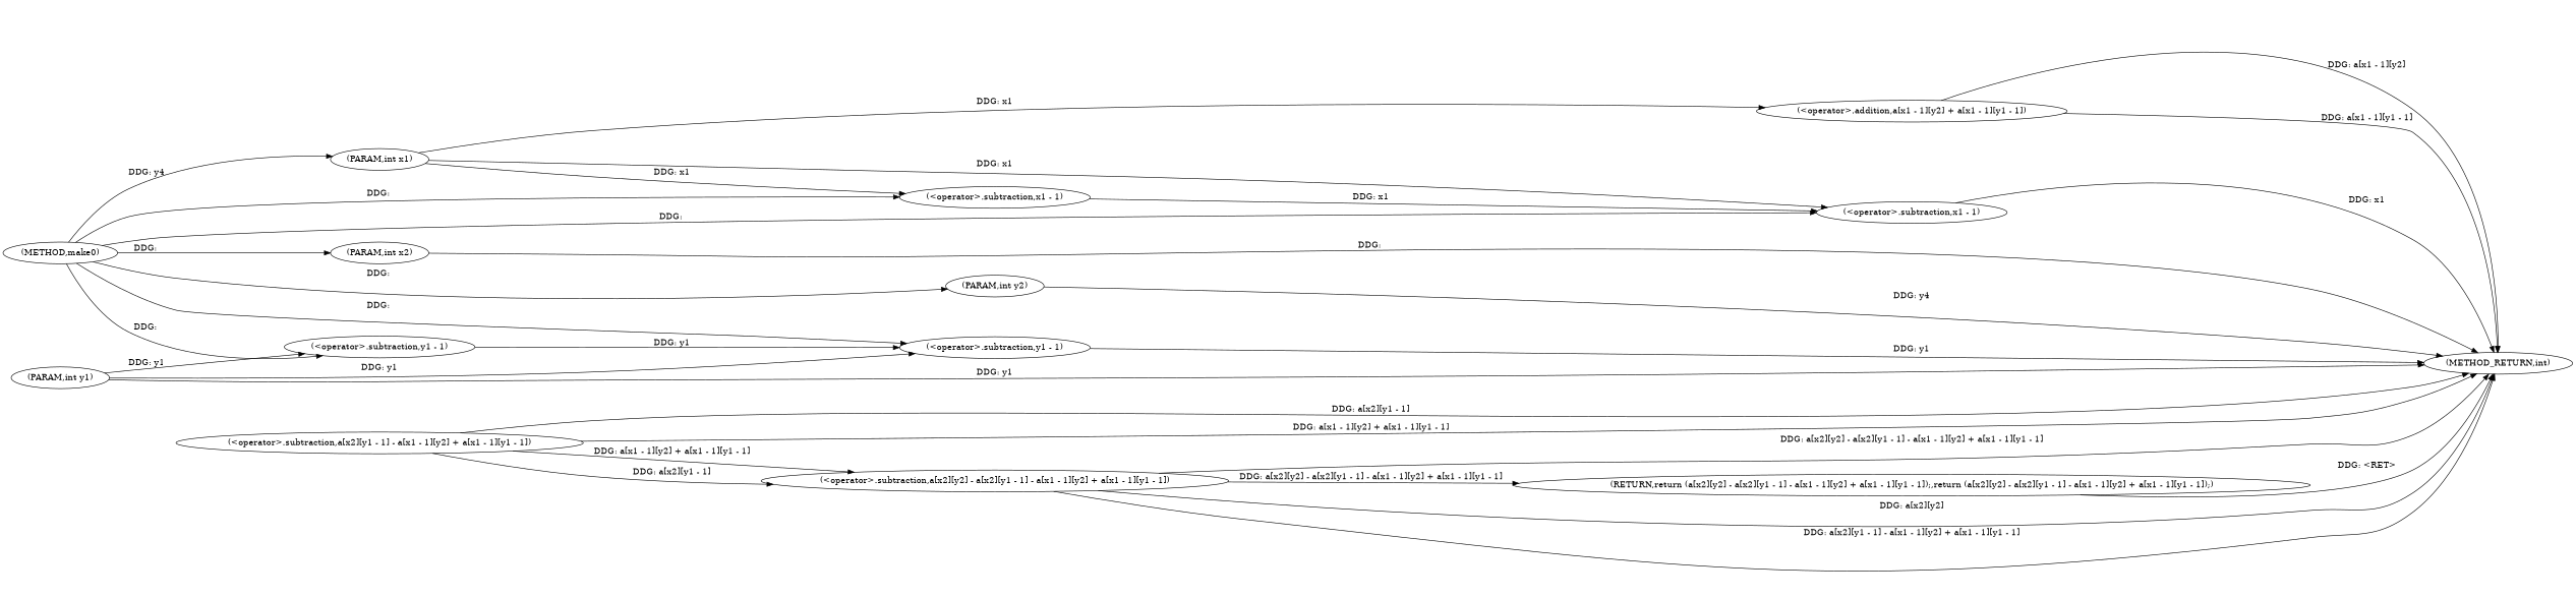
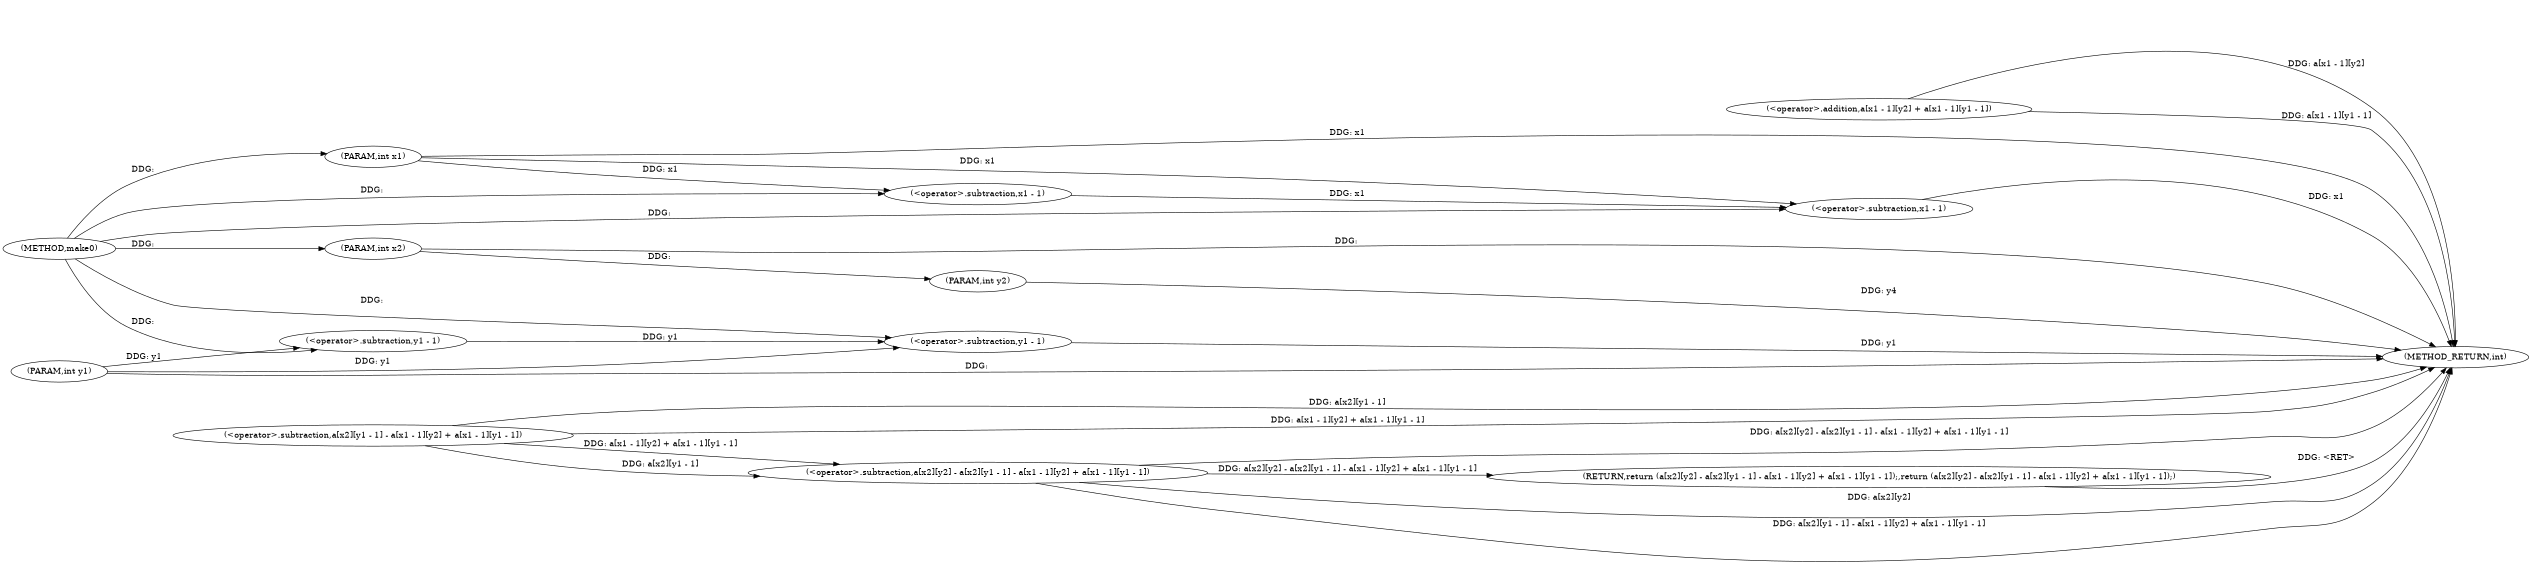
  digraph {
    rankdir=LR
    n1 [label="(METHOD,make0)"]
    n2 [label="(PARAM,int x1)"]
    n3 [label="(PARAM,int x2)"]
    n4 [label="(PARAM,int y2)"]
    n5 [label="(<operator>.subtraction,y1 - 1)"]
    n6 [label="(<operator>.subtraction,y1 - 1)"]
    n7 [label="(<operator>.subtraction,x1 - 1)"]
    n8 [label="(<operator>.subtraction,x1 - 1)"]
    n9 [label="(METHOD_RETURN,int)"]
    n10 [label="(PARAM,int y1)"]
    n11 [label="(RETURN,return (a[x2][y2] - a[x2][y1 - 1] - a[x1 - 1][y2] + a[x1 - 1][y1 - 1]);,return (a[x2][y2] - a[x2][y1 - 1] - a[x1 - 1][y2] + a[x1 - 1][y1 - 1]);)"]
    n12 [label="(<operator>.subtraction,a[x2][y2] - a[x2][y1 - 1] - a[x1 - 1][y2] + a[x1 - 1][y1 - 1])"]
    n13 [label="(<operator>.subtraction,a[x2][y1 - 1] - a[x1 - 1][y2] + a[x1 - 1][y1 - 1])"]
    n14 [label="(<operator>.addition,a[x1 - 1][y2] + a[x1 - 1][y1 - 1])"]
-   n1 -> n2 [label="DDG: y4"]
+   n1 -> n2 [label="DDG: "]
    n1 -> n3 [label="DDG: "]
-   n1 -> n4 [label="DDG: "]
+   n3 -> n4 [label="DDG: "]
    n1 -> n5 [label="DDG: "]
    n1 -> n6 [label="DDG: "]
    n1 -> n7 [label="DDG: "]
    n1 -> n8 [label="DDG: "]
    n2 -> n7 [label="DDG: x1"]
    n2 -> n8 [label="DDG: x1"]
-   n2 -> n14 [label="DDG: x1"]
+   n2 -> n9 [label="DDG: x1"]
    n3 -> n9 [label="DDG: "]
    n4 -> n9 [label="DDG: y4"]
    n5 -> n6 [label="DDG: y1"]
    n6 -> n9 [label="DDG: y1"]
    n7 -> n8 [label="DDG: x1"]
    n8 -> n9 [label="DDG: x1"]
    n10 -> n5 [label="DDG: y1"]
    n10 -> n6 [label="DDG: y1"]
-   n10 -> n9 [label="DDG: y1"]
+   n10 -> n9 [label="DDG: "]
    n11 -> n9 [label="DDG: <RET>"]
    n12 -> n9 [label="DDG: a[x2][y2]"]
    n12 -> n9 [label="DDG: a[x2][y1 - 1] - a[x1 - 1][y2] + a[x1 - 1][y1 - 1]"]
    n12 -> n9 [label="DDG: a[x2][y2] - a[x2][y1 - 1] - a[x1 - 1][y2] + a[x1 - 1][y1 - 1]"]
    n12 -> n11 [label="DDG: a[x2][y2] - a[x2][y1 - 1] - a[x1 - 1][y2] + a[x1 - 1][y1 - 1]"]
    n13 -> n9 [label="DDG: a[x2][y1 - 1]"]
    n13 -> n9 [label="DDG: a[x1 - 1][y2] + a[x1 - 1][y1 - 1]"]
    n13 -> n12 [label="DDG: a[x1 - 1][y2] + a[x1 - 1][y1 - 1]"]
    n13 -> n12 [label="DDG: a[x2][y1 - 1]"]
    n14 -> n9 [label="DDG: a[x1 - 1][y2]"]
    n14 -> n9 [label="DDG: a[x1 - 1][y1 - 1]"]
  }
